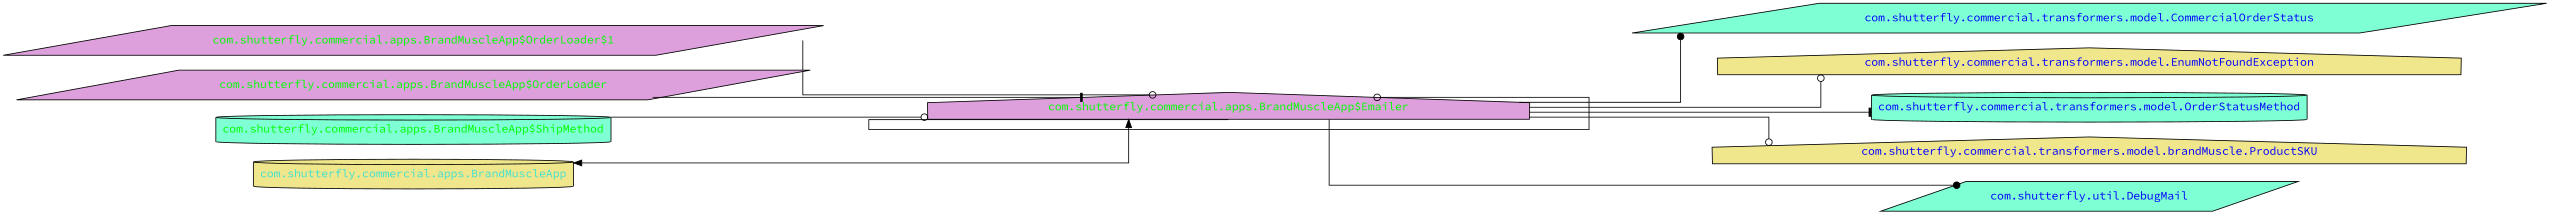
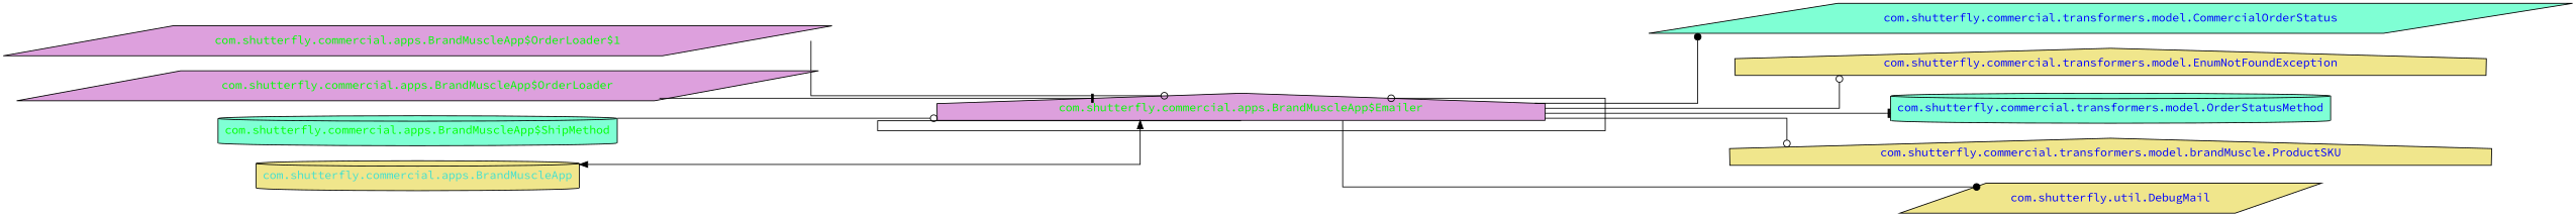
  digraph {
    concentrate=true
    rankdir=LR
    ranksep=2.0
    splines=ortho
    fontname="Source Code Pro"
    node [fontcolor=blue style=filled fillcolor=aquamarine shape=parallelogram fontname="Source Code Pro"]
    edge [arrowhead=odot fontname="Source Code Pro"]
    "com.shutterfly.commercial.apps.BrandMuscleApp$Emailer" [fontcolor=green fillcolor=plum shape=house]
    "com.shutterfly.commercial.transformers.model.CommercialOrderStatus"
    "com.shutterfly.commercial.transformers.model.EnumNotFoundException" [fillcolor=khaki shape=house]
    "com.shutterfly.commercial.transformers.model.OrderStatusMethod" [shape=cylinder]
    "com.shutterfly.commercial.transformers.model.brandMuscle.ProductSKU" [fillcolor=khaki shape=house]
-   "com.shutterfly.util.DebugMail"
+   "com.shutterfly.util.DebugMail" [fillcolor=khaki]
    "com.shutterfly.commercial.apps.BrandMuscleApp$OrderLoader$1" [fontcolor=green fillcolor=plum]
    "com.shutterfly.commercial.apps.BrandMuscleApp$OrderLoader" [fontcolor=green fillcolor=plum]
    "com.shutterfly.commercial.apps.BrandMuscleApp$ShipMethod" [fontcolor=green shape=cylinder]
    "com.shutterfly.commercial.apps.BrandMuscleApp" [fontcolor=turquoise fillcolor=khaki shape=cylinder]
    "com.shutterfly.commercial.apps.BrandMuscleApp$Emailer" -> "com.shutterfly.commercial.apps.BrandMuscleApp$Emailer"
    "com.shutterfly.commercial.apps.BrandMuscleApp$Emailer" -> "com.shutterfly.commercial.transformers.model.CommercialOrderStatus" [arrowhead=dot]
    "com.shutterfly.commercial.apps.BrandMuscleApp$Emailer" -> "com.shutterfly.commercial.transformers.model.EnumNotFoundException"
    "com.shutterfly.commercial.apps.BrandMuscleApp$Emailer" -> "com.shutterfly.commercial.transformers.model.OrderStatusMethod" [arrowhead=tee]
    "com.shutterfly.commercial.apps.BrandMuscleApp$Emailer" -> "com.shutterfly.commercial.transformers.model.brandMuscle.ProductSKU"
    "com.shutterfly.commercial.apps.BrandMuscleApp$Emailer" -> "com.shutterfly.util.DebugMail" [arrowhead=dot]
    "com.shutterfly.commercial.apps.BrandMuscleApp$OrderLoader$1" -> "com.shutterfly.commercial.apps.BrandMuscleApp$Emailer"
    "com.shutterfly.commercial.apps.BrandMuscleApp$OrderLoader" -> "com.shutterfly.commercial.apps.BrandMuscleApp$Emailer" [arrowhead=tee]
    "com.shutterfly.commercial.apps.BrandMuscleApp$ShipMethod" -> "com.shutterfly.commercial.apps.BrandMuscleApp$Emailer"
    "com.shutterfly.commercial.apps.BrandMuscleApp" -> "com.shutterfly.commercial.apps.BrandMuscleApp$Emailer" [dir=both arrowhead=""]
  }
